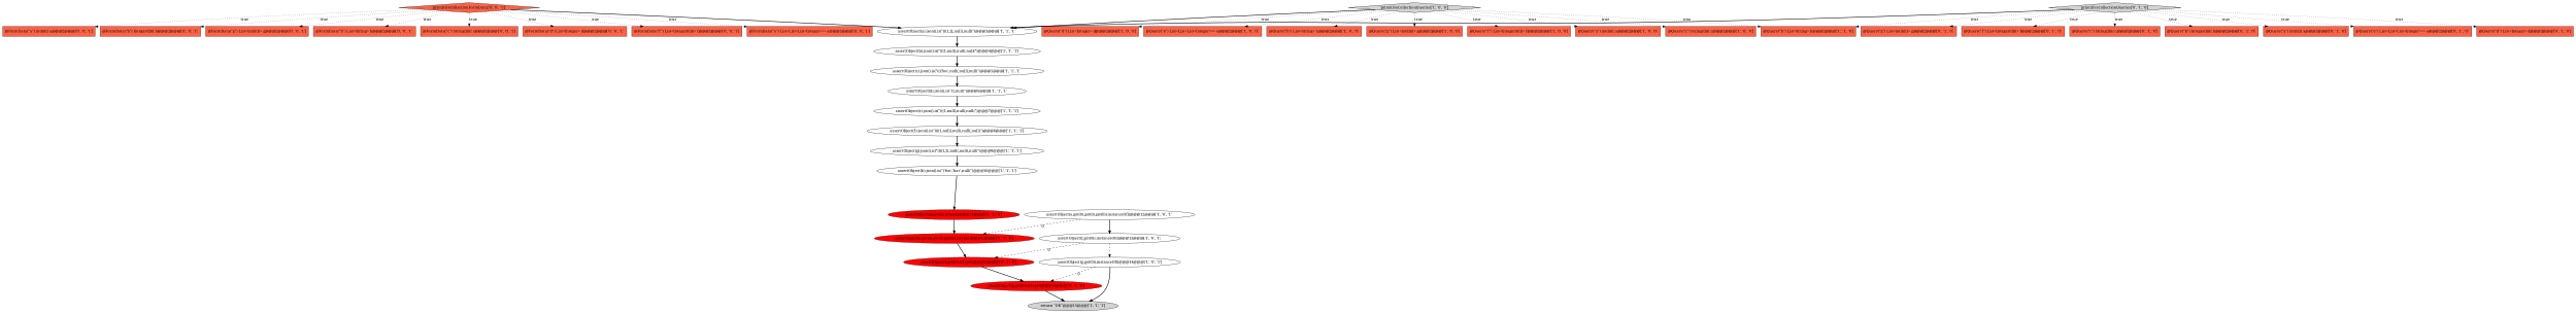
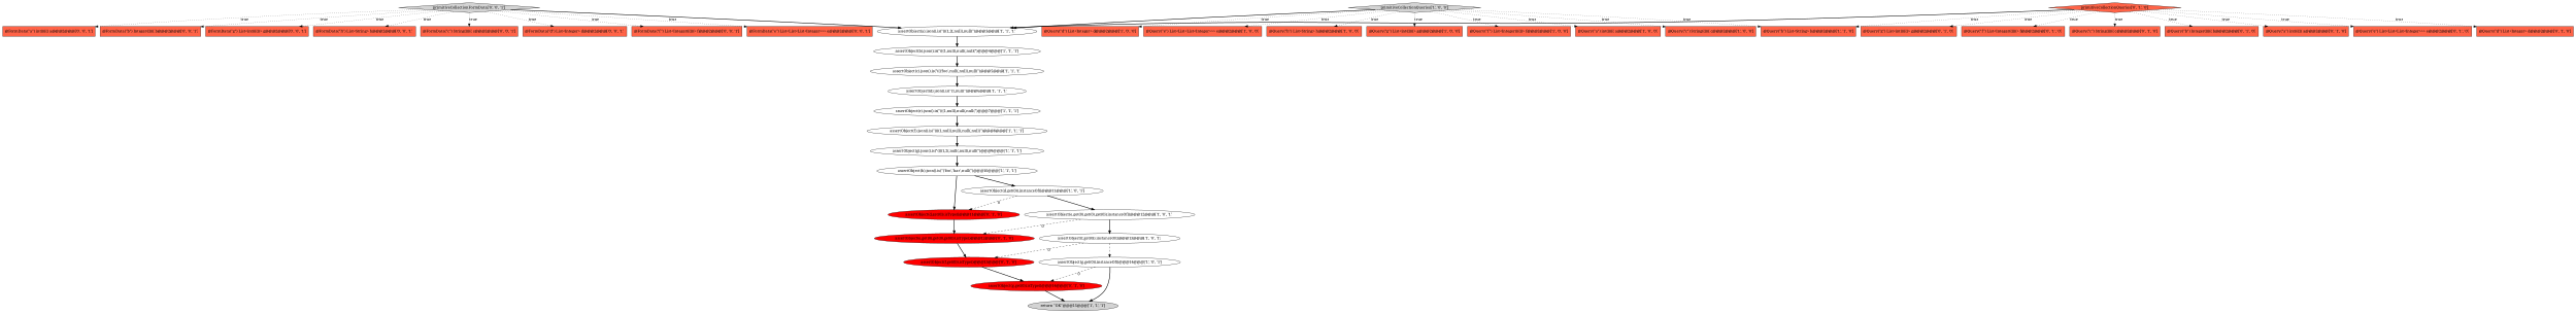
  digraph {
    fontname="Noto Serif"
    node [fillcolor=tomato fontname="Noto Serif" shape=box style=filled]
    edge [fontname="Noto Serif" style=dotted]
    n1 [fillcolor=white label="assertObject(d).json().is(\"(1,null(\")@@@6@@@['1', '1', '1']" shape=ellipse]
    n2 [fillcolor=white label="assertObject(e).json().is(\"(((1,null(,null(,null(\")@@@7@@@['1', '1', '1']" shape=ellipse]
    n3 [fillcolor=white label="assertObject(f).json().is(\"((((1,null(,null(,null(,null(\")@@@8@@@['1', '1', '1']" shape=ellipse]
    n4 [fillcolor=white label="assertObject(g).json().is(\"((((1,2(,null(,null(,null(\")@@@9@@@['1', '1', '1']" shape=ellipse]
    n5 [label="@Query(\"d\") List<Integer> d@@@2@@@['1', '0', '0']"]
    n6 [label="@Query(\"g\") List<int((((((> g@@@2@@@['0', '1', '0']"]
-   n7 [label="primitiveCollectionFormData['0', '0', '1']" shape=diamond]
+   n7 [fillcolor=lightgray label="primitiveCollectionFormData['0', '0', '1']" shape=diamond]
    n8 [label="@FormData(\"g\") List<int((((((> g@@@2@@@['0', '0', '1']"]
    n9 [label="@FormData(\"h\") List<String> h@@@2@@@['0', '0', '1']"]
    n10 [label="@FormData(\"c\") String(((((( c@@@2@@@['0', '0', '1']"]
    n11 [label="@FormData(\"d\") List<Integer> d@@@2@@@['0', '0', '1']"]
    n12 [label="@FormData(\"f\") List<Integer((((((> f@@@2@@@['0', '0', '1']"]
    n13 [label="@FormData(\"e\") List<List<List<Integer>>> e@@@2@@@['0', '0', '1']"]
    n14 [label="@FormData(\"a\") int(((((( a@@@2@@@['0', '0', '1']"]
    n15 [label="@FormData(\"b\") Integer(((((( b@@@2@@@['0', '0', '1']"]
    n16 [fillcolor=white label="assertObject(a).json().is(\"(((1,2(,null(,null(\")@@@3@@@['1', '1', '1']" shape=ellipse]
    n17 [fillcolor=white label="assertObject(b).json().is(\"(((1,null(,null(,null(\")@@@4@@@['1', '1', '1']" shape=ellipse]
    n18 [fillcolor=white label="assertObject(h).json().is(\"('foo','bar',null(\")@@@10@@@['1', '1', '1']" shape=ellipse]
    n19 [fillcolor=red label="assertObject(d.get(0)).isType()@@@11@@@['0', '1', '0']" shape=ellipse]
+   n20 [fillcolor=white label="assertObject(d.get(0)).instanceOf()@@@11@@@['1', '0', '1']" shape=ellipse]
    n21 [fillcolor=red label="assertObject(e.get(0).get(0).get(0)).isType()@@@12@@@['0', '1', '0']" shape=ellipse]
    n22 [fillcolor=white label="assertObject(e.get(0).get(0).get(0)).instanceOf()@@@12@@@['1', '0', '1']" shape=ellipse]
    n23 [label="@Query(\"f\") List<Integer((((((> f@@@2@@@['0', '1', '0']"]
    n24 [fillcolor=red label="assertObject(f.get(0)).isType()@@@13@@@['0', '1', '0']" shape=ellipse]
    n25 [fillcolor=white label="assertObject(c).json().is(\"((('foo',null(,null(,null(\")@@@5@@@['1', '1', '1']" shape=ellipse]
    n26 [fillcolor=red label="assertObject(g.get(0)).isType()@@@14@@@['0', '1', '0']" shape=ellipse]
    n27 [fillcolor=lightgray label="return \"OK\"@@@15@@@['1', '1', '1']" shape=ellipse]
    n28 [label="@Query(\"c\") String(((((( c@@@2@@@['0', '1', '0']"]
    n29 [label="@Query(\"b\") Integer(((((( b@@@2@@@['0', '1', '0']"]
    n30 [label="@Query(\"e\") List<List<List<Integer>>> e@@@2@@@['1', '0', '0']"]
    n31 [fillcolor=white label="assertObject(f.get(0)).instanceOf()@@@13@@@['1', '0', '1']" shape=ellipse]
    n32 [fillcolor=white label="assertObject(g.get(0)).instanceOf()@@@14@@@['1', '0', '1']" shape=ellipse]
    n33 [label="@Query(\"a\") int(((((( a@@@2@@@['0', '1', '0']"]
    n34 [label="@Query(\"h\") List<String> h@@@2@@@['1', '0', '0']"]
    n35 [label="@Query(\"g\") List<int((((((> g@@@2@@@['1', '0', '0']"]
    n36 [label="@Query(\"e\") List<List<List<Integer>>> e@@@2@@@['0', '1', '0']"]
    n37 [label="@Query(\"f\") List<Integer((((((> f@@@2@@@['1', '0', '0']"]
    n38 [label="@Query(\"a\") int(((((( a@@@2@@@['1', '0', '0']"]
    n39 [fillcolor=lightgray label="primitiveCollectionQueries['1', '0', '0']" shape=diamond]
    n40 [label="@Query(\"h\") List<String> h@@@2@@@['1', '1', '0']"]
    n41 [label="@Query(\"c\") String(((((( c@@@2@@@['1', '0', '0']"]
-   n42 [fillcolor=lightgray label="primitiveCollectionQueries['0', '1', '0']" shape=diamond]
+   n42 [label="primitiveCollectionQueries['0', '1', '0']" shape=diamond]
    n43 [label="@Query(\"d\") List<Integer> d@@@2@@@['0', '1', '0']"]
    n1 -> n2 [style=bold]
    n2 -> n3 [style=bold]
    n3 -> n4 [style=bold]
    n4 -> n18 [style=bold]
    n7 -> n8 [label=true]
    n7 -> n9 [label=true]
    n7 -> n10 [label=true]
    n7 -> n11 [label=true]
    n7 -> n12 [label=true]
    n7 -> n13 [label=true]
    n7 -> n14 [label=true]
    n7 -> n15 [label=true]
    n7 -> n16 [style=bold]
    n16 -> n17 [style=bold]
    n17 -> n25 [style=bold]
    n18 -> n19 [style=bold]
+   n18 -> n20 [style=bold]
    n19 -> n21 [style=bold]
+   n20 -> n19 [label=0 style=dashed]
+   n20 -> n22 [style=bold]
    n21 -> n24 [style=bold]
    n22 -> n21 [label=0 style=dashed]
    n22 -> n31 [style=bold]
    n24 -> n26 [style=bold]
    n25 -> n1 [style=bold]
    n26 -> n27 [style=bold]
    n31 -> n24 [label=0 style=dashed]
    n31 -> n32 [style=dashed]
    n32 -> n26 [label=0 style=dashed]
    n32 -> n27 [style=bold]
    n39 -> n5 [label=true]
    n39 -> n16 [style=bold]
    n39 -> n30 [label=true]
    n39 -> n34 [label=true]
    n39 -> n35 [label=true]
    n39 -> n37 [label=true]
    n39 -> n38 [label=true]
    n39 -> n40 [label=true]
    n39 -> n41 [label=true]
    n42 -> n6 [label=true]
    n42 -> n16 [style=bold]
    n42 -> n23 [label=true]
    n42 -> n28 [label=true]
    n42 -> n29 [label=true]
    n42 -> n33 [label=true]
    n42 -> n36 [label=true]
    n42 -> n40 [label=true]
    n42 -> n43 [label=true]
  }
